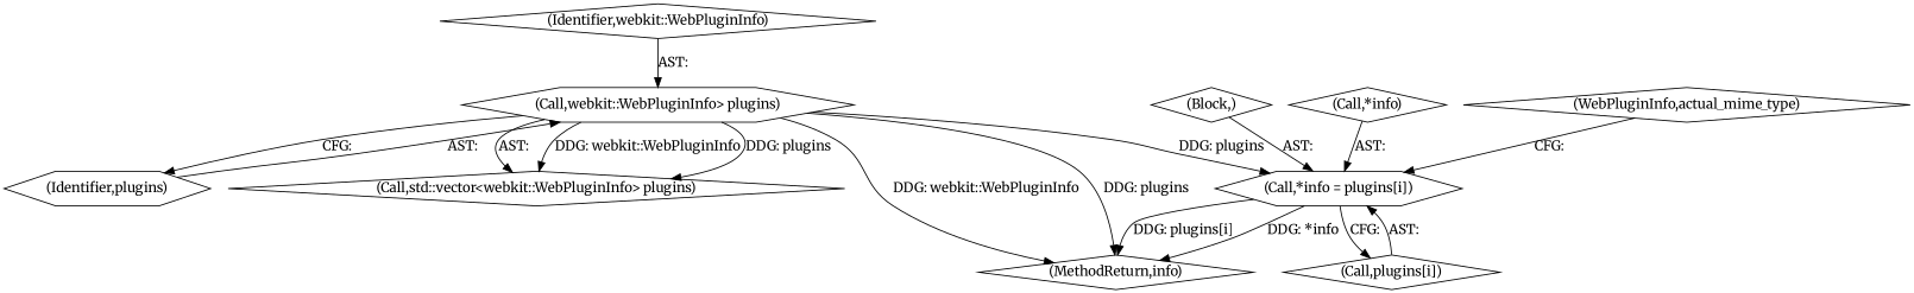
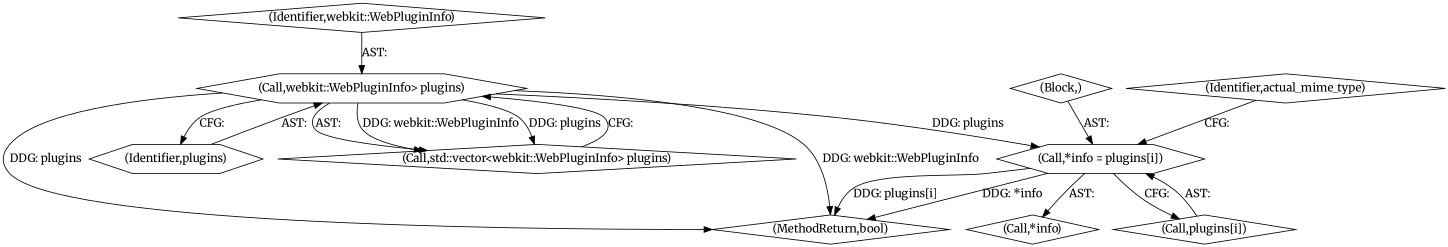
  digraph {
    fontname=Merriweather
    node [fontname=Merriweather shape=diamond]
    edge [fontname=Merriweather]
    n1 [label="(Call,*info = plugins[i])" shape=hexagon]
    n2 [label="(Call,plugins[i])"]
-   n3 [label="(MethodReturn,info)"]
+   n3 [label="(MethodReturn,bool)"]
    n4 [label="(Block,)"]
    n5 [label="(Call,webkit::WebPluginInfo> plugins)" shape=hexagon]
    n6 [label="(Identifier,plugins)" shape=hexagon]
    n7 [label="(Call,std::vector<webkit::WebPluginInfo> plugins)"]
    n8 [label="(Identifier,webkit::WebPluginInfo)"]
    n9 [label="(Call,*info)"]
-   n10 [label="(WebPluginInfo,actual_mime_type)"]
+   n10 [label="(Identifier,actual_mime_type)"]
    n1 -> n2 [label="CFG: "]
    n1 -> n3 [label="DDG: plugins[i]"]
    n1 -> n3 [label="DDG: *info"]
    n2 -> n1 [label="AST: "]
    n4 -> n1 [label="AST: "]
    n5 -> n1 [label="DDG: plugins"]
    n5 -> n3 [label="DDG: webkit::WebPluginInfo"]
    n5 -> n3 [label="DDG: plugins"]
    n5 -> n6 [label="CFG: "]
    n5 -> n7 [label="AST: "]
    n5 -> n7 [label="DDG: webkit::WebPluginInfo"]
    n5 -> n7 [label="DDG: plugins"]
    n6 -> n5 [label="AST: "]
+   n7 -> n5 [label="CFG: "]
    n8 -> n5 [label="AST: "]
-   n9 -> n1 [label="AST: "]
+   n1 -> n9 [label="AST: "]
    n10 -> n1 [label="CFG: "]
  }
